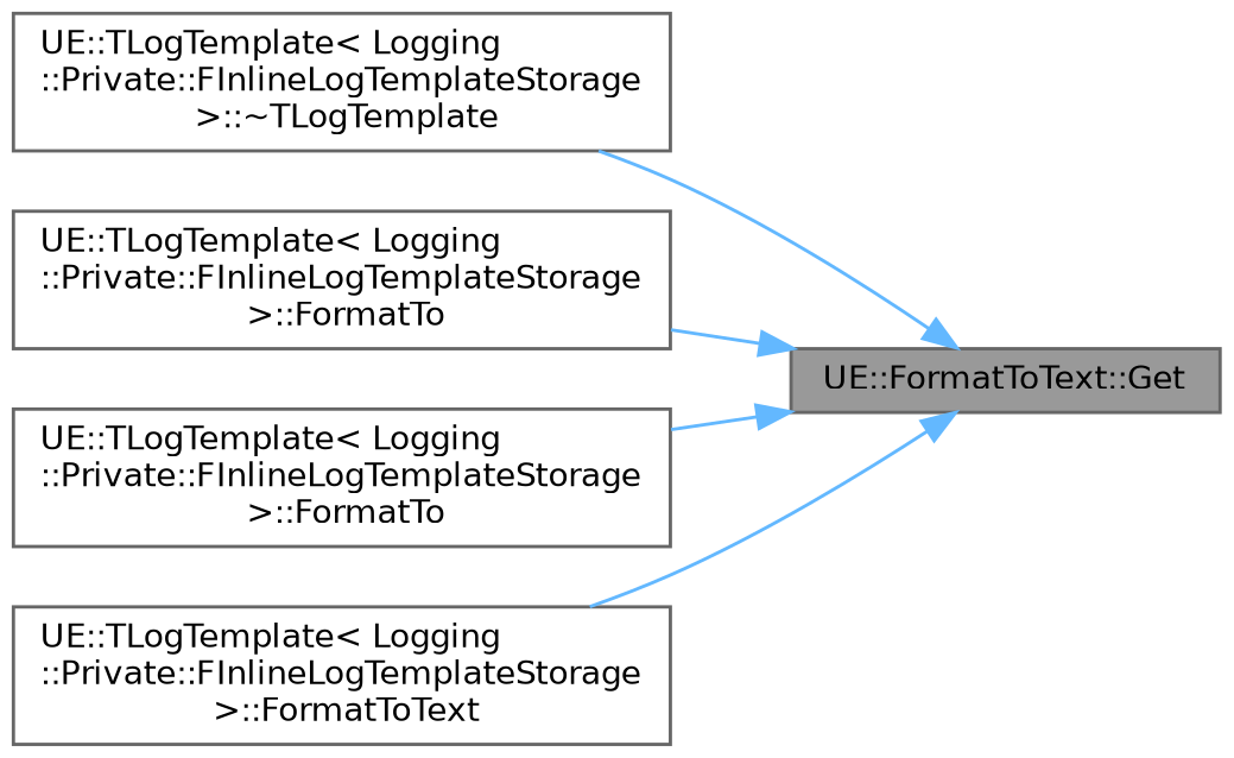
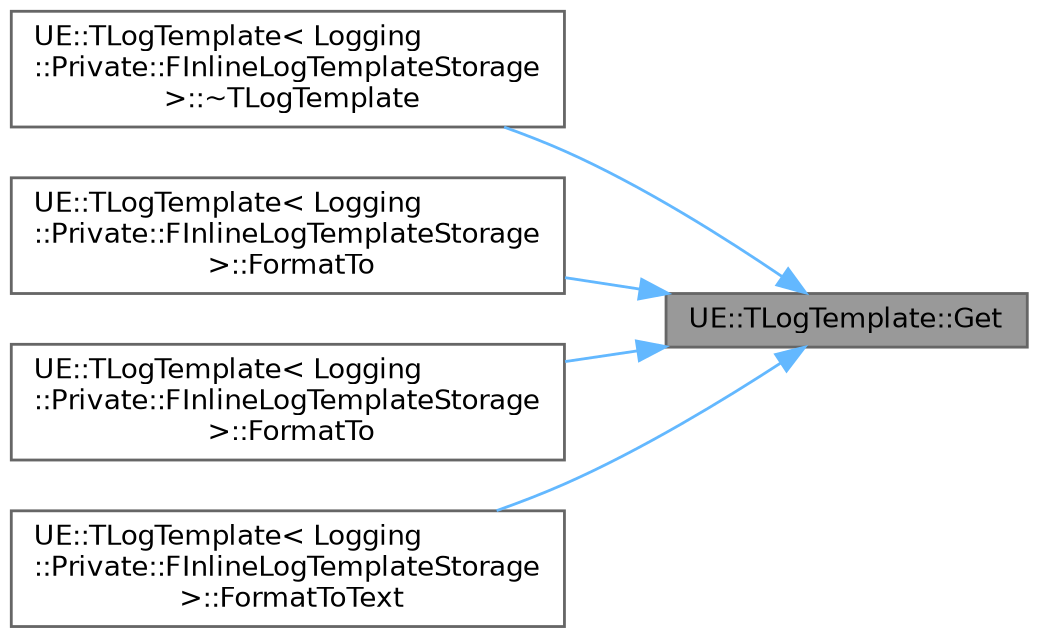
  digraph {
    rankdir=RL
    node [color=grey40 fillcolor=white fontname=Helvetica fontsize=10 shape=box style=filled]
    edge [color=steelblue1 dir=back fontname=Helvetica fontsize=10 labelfontname=Helvetica labelfontsize=10 style=solid]
-   n1 [color=gray40 fillcolor=grey60 fontcolor=black height=0.2 label="UE::FormatToText::Get" width=0.4]
+   n1 [color=gray40 fillcolor=grey60 fontcolor=black height=0.2 label="UE::TLogTemplate::Get" width=0.4]
    n2 [height=0.2 label="UE::TLogTemplate\< Logging\l::Private::FInlineLogTemplateStorage\l \>::~TLogTemplate" width=0.4]
    n3 [height=0.2 label="UE::TLogTemplate\< Logging\l::Private::FInlineLogTemplateStorage\l \>::FormatTo" width=0.4]
    n4 [height=0.2 label="UE::TLogTemplate\< Logging\l::Private::FInlineLogTemplateStorage\l \>::FormatTo" width=0.4]
    n5 [height=0.2 label="UE::TLogTemplate\< Logging\l::Private::FInlineLogTemplateStorage\l \>::FormatToText" width=0.4]
    n1 -> n2
    n1 -> n3
    n1 -> n4
    n1 -> n5
  }
